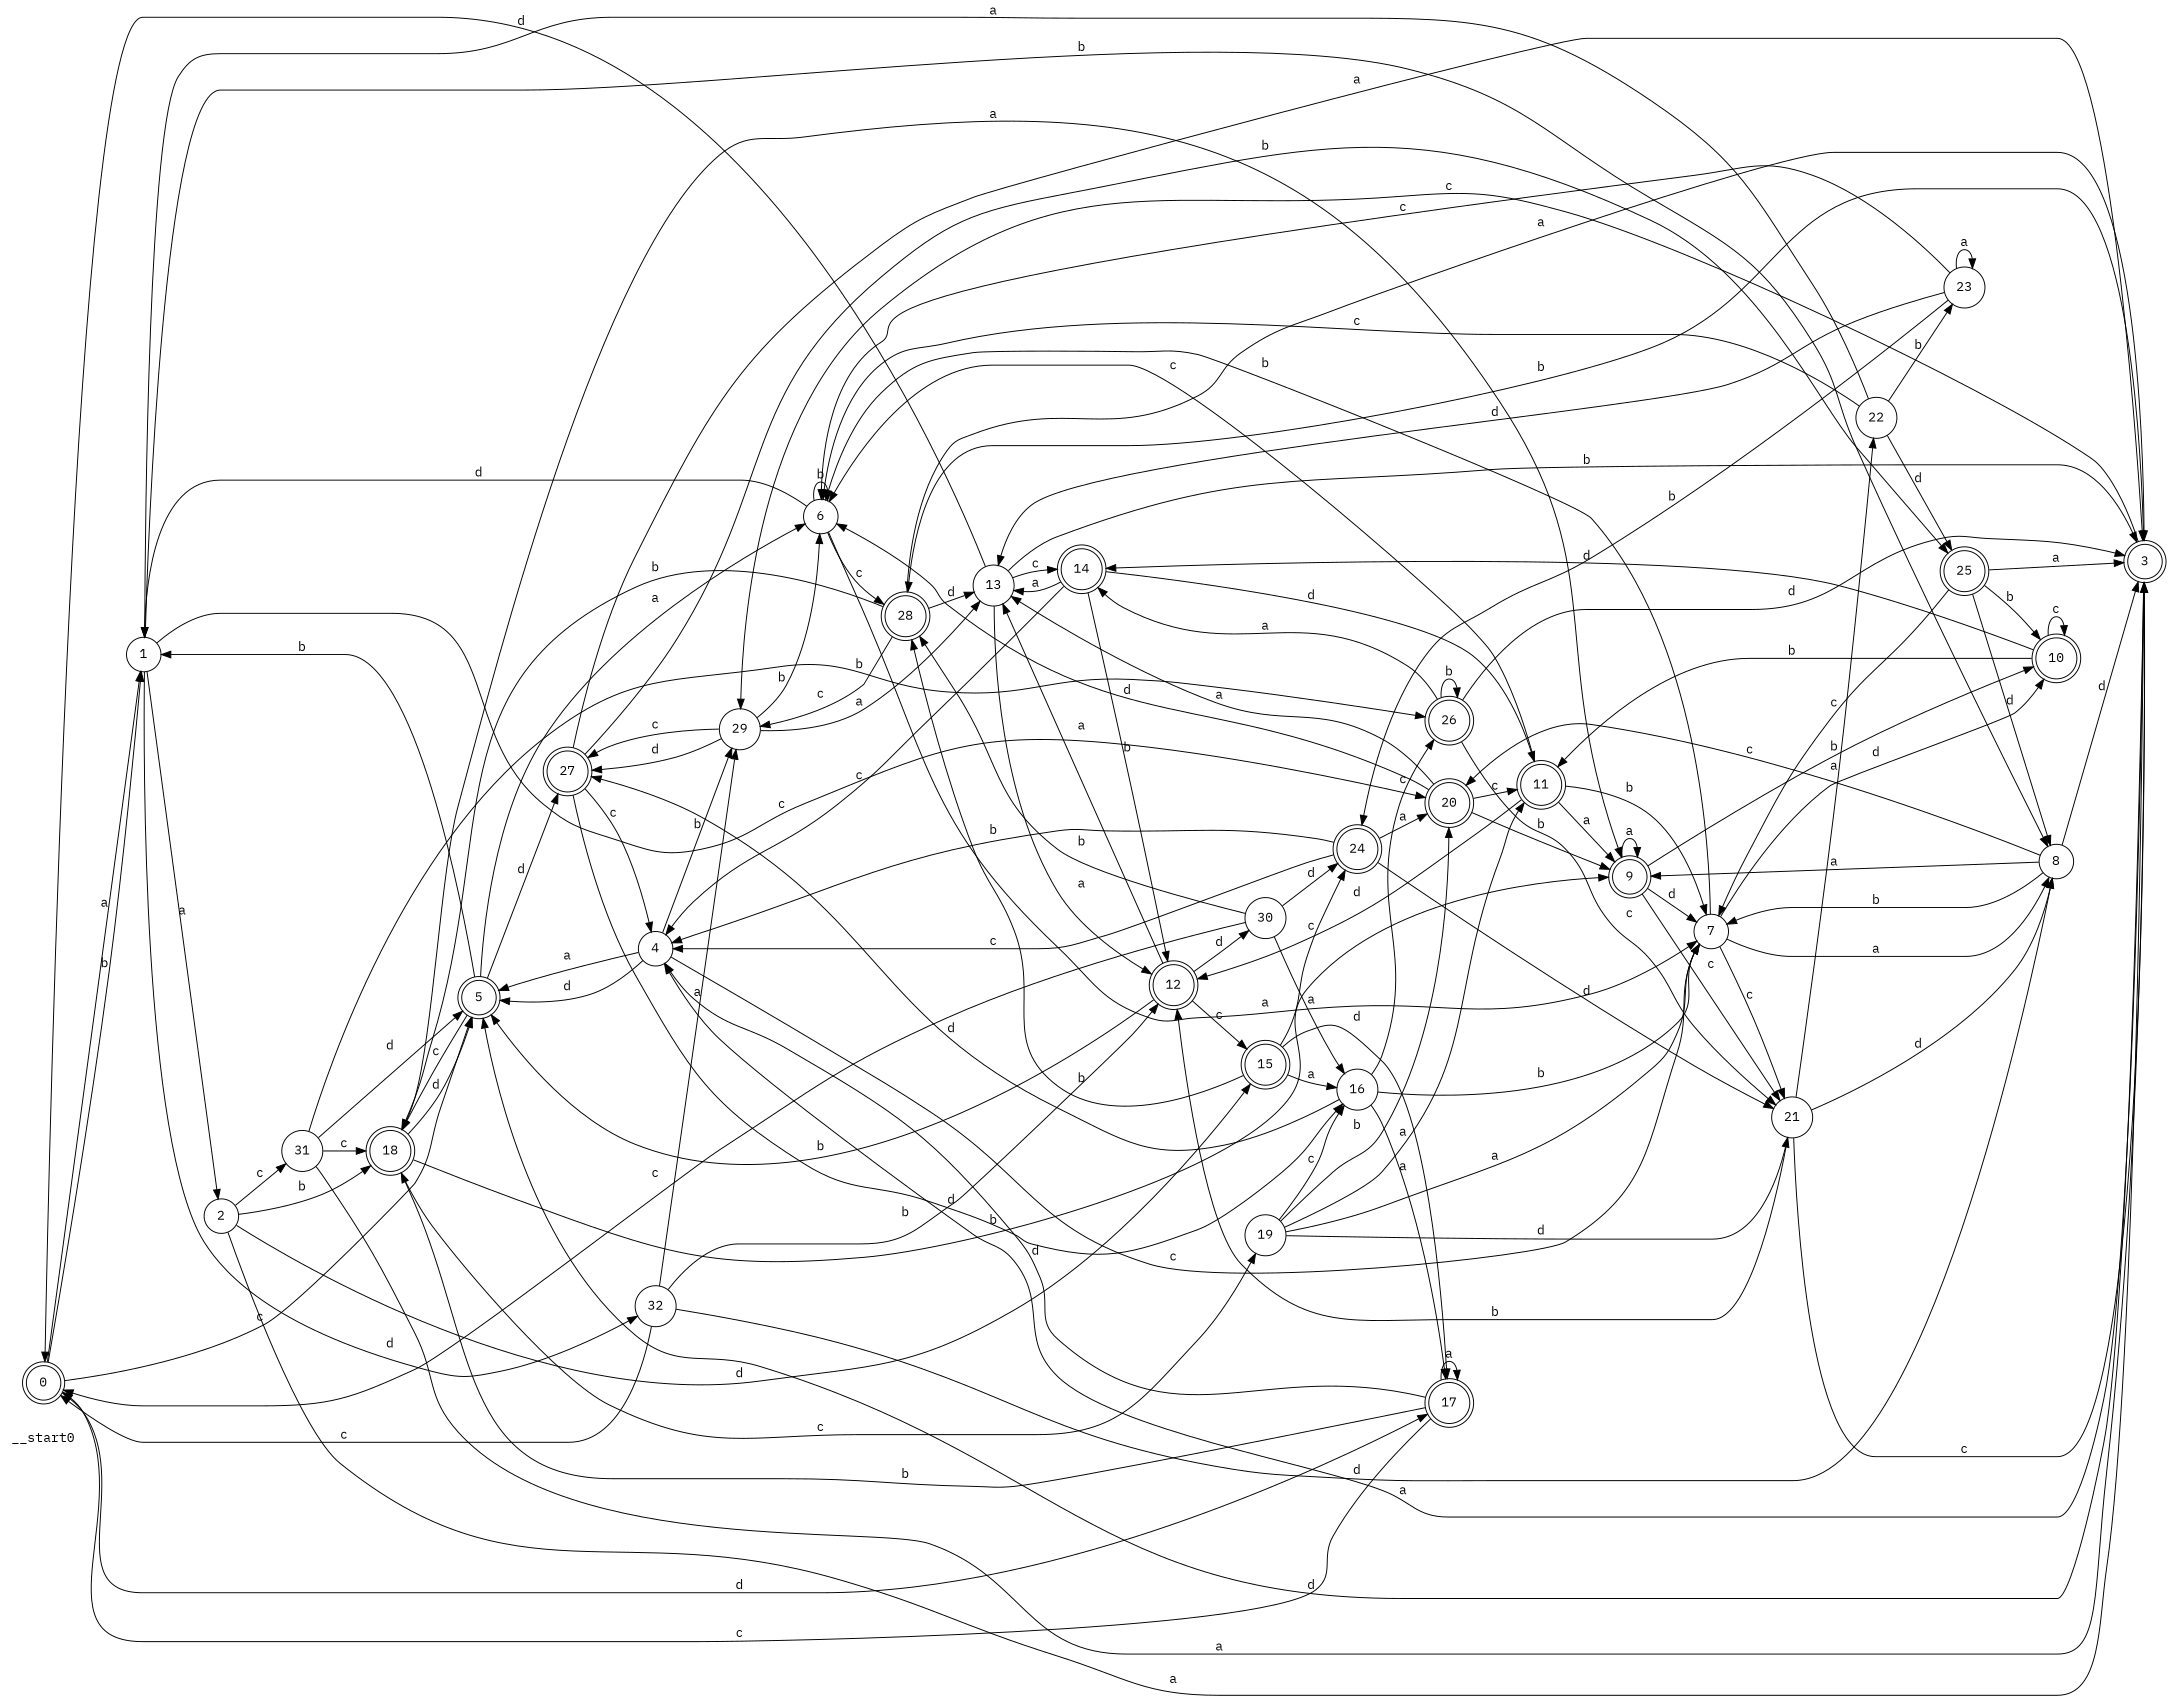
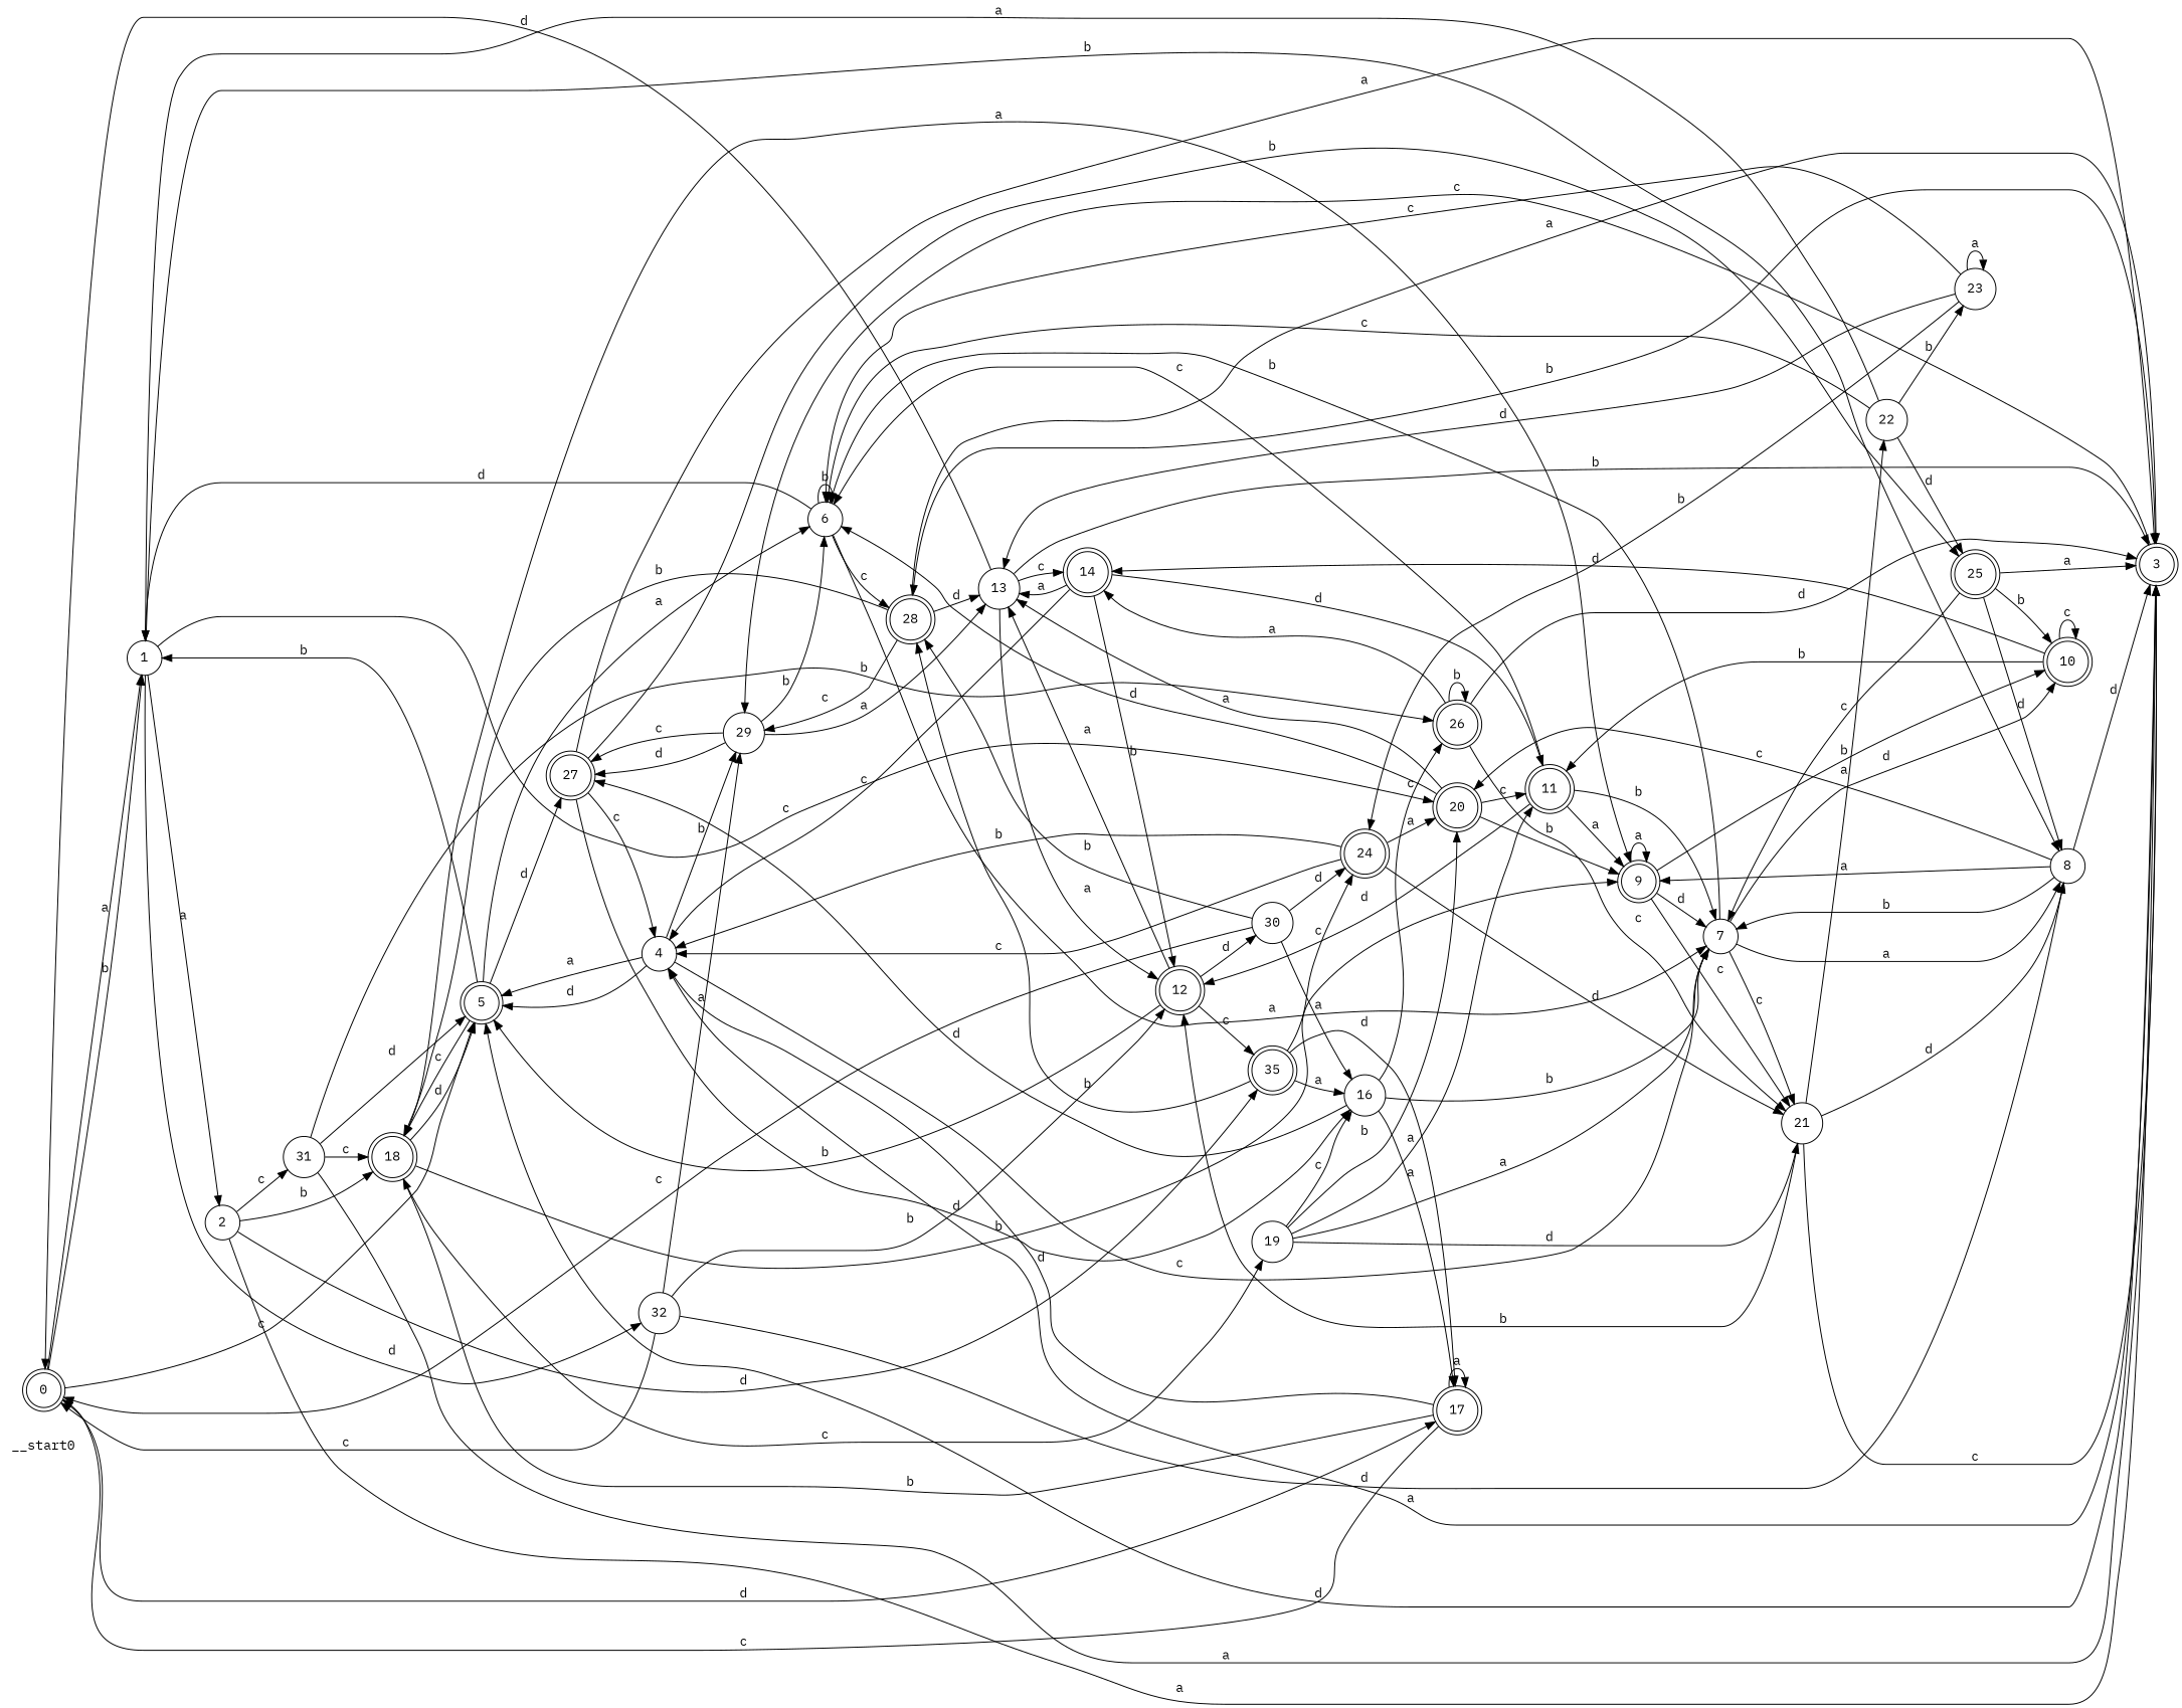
  digraph {
    fontname="IBM Plex Mono"
    rankdir=LR
    node [fontname="IBM Plex Mono" shape=doublecircle color=black fillcolor=white style=filled]
    edge [fontname="IBM Plex Mono"]
    __start0 [shape=none color="" fillcolor="" style=""]
    n2 [label=0]
    n3 [label=1 shape=circle]
    n4 [label=5 style="rounded,filled"]
    n5 [label=17 style="rounded,filled"]
    n6 [label=2 shape=circle]
    n7 [label=8 shape=circle]
    n8 [label=20 style="rounded,filled"]
    n9 [label=32 shape=circle]
    n10 [label=18 style="rounded,filled"]
    n11 [label=6 shape=circle]
    n12 [label=27 style="rounded,filled"]
    n13 [label=4 shape=circle]
    n14 [label=3 style="rounded,filled"]
-   n15 [label=15 style="rounded,filled"]
+   n15 [label=35 style="rounded,filled"]
    n16 [label=31 shape=circle]
    n17 [label=7 shape=circle]
    n18 [label=9 style="rounded,filled"]
    n19 [label=11 style="rounded,filled"]
    n20 [label=13 shape=circle]
    n21 [label=29 shape=circle]
    n22 [label=12 style="rounded,filled"]
    n23 [label=28 style="rounded,filled"]
    n24 [label=16 shape=circle]
    n25 [label=24 style="rounded,filled"]
    n26 [label=19 shape=circle]
    n27 [label=26 style="rounded,filled"]
    n28 [label=10 style="rounded,filled"]
    n29 [label=21 shape=circle]
    n30 [label=25 style="rounded,filled"]
    n31 [label=14 style="rounded,filled"]
    n32 [label=22 shape=circle]
    n33 [label=30 shape=circle]
    n34 [label=23 shape=circle]
    n2 -> n3 [label=a]
    n2 -> n3 [label=b]
    n2 -> n4 [label=c]
    n2 -> n5 [label=d]
    n3 -> n6 [label=a]
    n3 -> n7 [label=b]
    n3 -> n8 [label=c]
    n3 -> n9 [label=d]
    n4 -> n3 [label=b]
    n4 -> n10 [label=c]
    n4 -> n11 [label=a]
    n4 -> n12 [label=d]
    n5 -> n2 [label=c]
    n5 -> n5 [label=a]
    n5 -> n10 [label=b]
    n5 -> n13 [label=d]
    n6 -> n10 [label=b]
    n6 -> n14 [label=a]
    n6 -> n15 [label=d]
    n6 -> n16 [label=c]
    n7 -> n8 [label=c]
    n7 -> n14 [label=d]
    n7 -> n17 [label=b]
    n7 -> n18 [label=a]
    n8 -> n11 [label=d]
    n8 -> n18 [label=b]
    n8 -> n19 [label=c]
    n8 -> n20 [label=a]
    n9 -> n2 [label=c]
    n9 -> n7 [label=d]
    n9 -> n21 [label=a]
    n9 -> n22 [label=b]
    n10 -> n4 [label=d]
    n10 -> n18 [label=a]
    n10 -> n18 [label=b]
    n10 -> n26 [label=c]
    n11 -> n3 [label=d]
    n11 -> n11 [label=b]
    n11 -> n17 [label=a]
    n11 -> n23 [label=c]
    n12 -> n13 [label=c]
    n12 -> n14 [label=a]
    n12 -> n24 [label=d]
    n12 -> n30 [label=b]
    n13 -> n4 [label=a]
    n13 -> n4 [label=d]
    n13 -> n17 [label=c]
    n13 -> n21 [label=b]
    n14 -> n4 [label=d]
    n14 -> n13 [label=a]
    n14 -> n21 [label=c]
    n14 -> n23 [label=b]
    n15 -> n5 [label=d]
    n15 -> n23 [label=b]
    n15 -> n24 [label=a]
    n15 -> n25 [label=c]
    n16 -> n4 [label=d]
    n16 -> n10 [label=c]
    n16 -> n14 [label=a]
    n16 -> n27 [label=b]
    n17 -> n7 [label=a]
    n17 -> n11 [label=b]
    n17 -> n28 [label=d]
    n17 -> n29 [label=c]
    n18 -> n17 [label=d]
    n18 -> n18 [label=a]
    n18 -> n28 [label=b]
    n18 -> n29 [label=c]
    n19 -> n11 [label=c]
    n19 -> n17 [label=b]
    n19 -> n18 [label=a]
    n19 -> n22 [label=d]
    n20 -> n2 [label=d]
    n20 -> n14 [label=b]
    n20 -> n22 [label=a]
    n20 -> n31 [label=c]
    n21 -> n11 [label=b]
    n21 -> n12 [label=c]
    n21 -> n12 [label=d]
    n21 -> n20 [label=a]
    n22 -> n4 [label=b]
    n22 -> n15 [label=c]
    n22 -> n20 [label=a]
    n22 -> n33 [label=d]
    n23 -> n10 [label=b]
    n23 -> n14 [label=a]
    n23 -> n20 [label=d]
    n23 -> n21 [label=c]
    n24 -> n5 [label=a]
    n24 -> n12 [label=d]
    n24 -> n17 [label=b]
    n24 -> n27 [label=c]
    n25 -> n8 [label=a]
    n25 -> n13 [label=b]
    n25 -> n13 [label=c]
    n25 -> n29 [label=d]
    n26 -> n8 [label=b]
    n26 -> n17 [label=a]
    n26 -> n19 [label=a]
    n26 -> n24 [label=c]
    n26 -> n29 [label=d]
    n27 -> n14 [label=d]
    n27 -> n27 [label=b]
    n27 -> n29 [label=c]
    n27 -> n31 [label=a]
    n28 -> n19 [label=b]
    n28 -> n28 [label=c]
    n28 -> n31 [label=d]
    n29 -> n7 [label=d]
    n29 -> n14 [label=c]
    n29 -> n22 [label=b]
    n29 -> n32 [label=a]
    n30 -> n7 [label=d]
    n30 -> n14 [label=a]
    n30 -> n17 [label=c]
    n30 -> n28 [label=b]
    n31 -> n13 [label=c]
    n31 -> n19 [label=d]
    n31 -> n20 [label=a]
    n31 -> n22 [label=b]
    n32 -> n3 [label=a]
    n32 -> n11 [label=c]
    n32 -> n30 [label=d]
    n32 -> n34 [label=b]
    n33 -> n2 [label=c]
    n33 -> n23 [label=b]
    n33 -> n24 [label=a]
    n33 -> n25 [label=d]
    n34 -> n11 [label=c]
    n34 -> n20 [label=d]
    n34 -> n25 [label=b]
    n34 -> n34 [label=a]
  }
